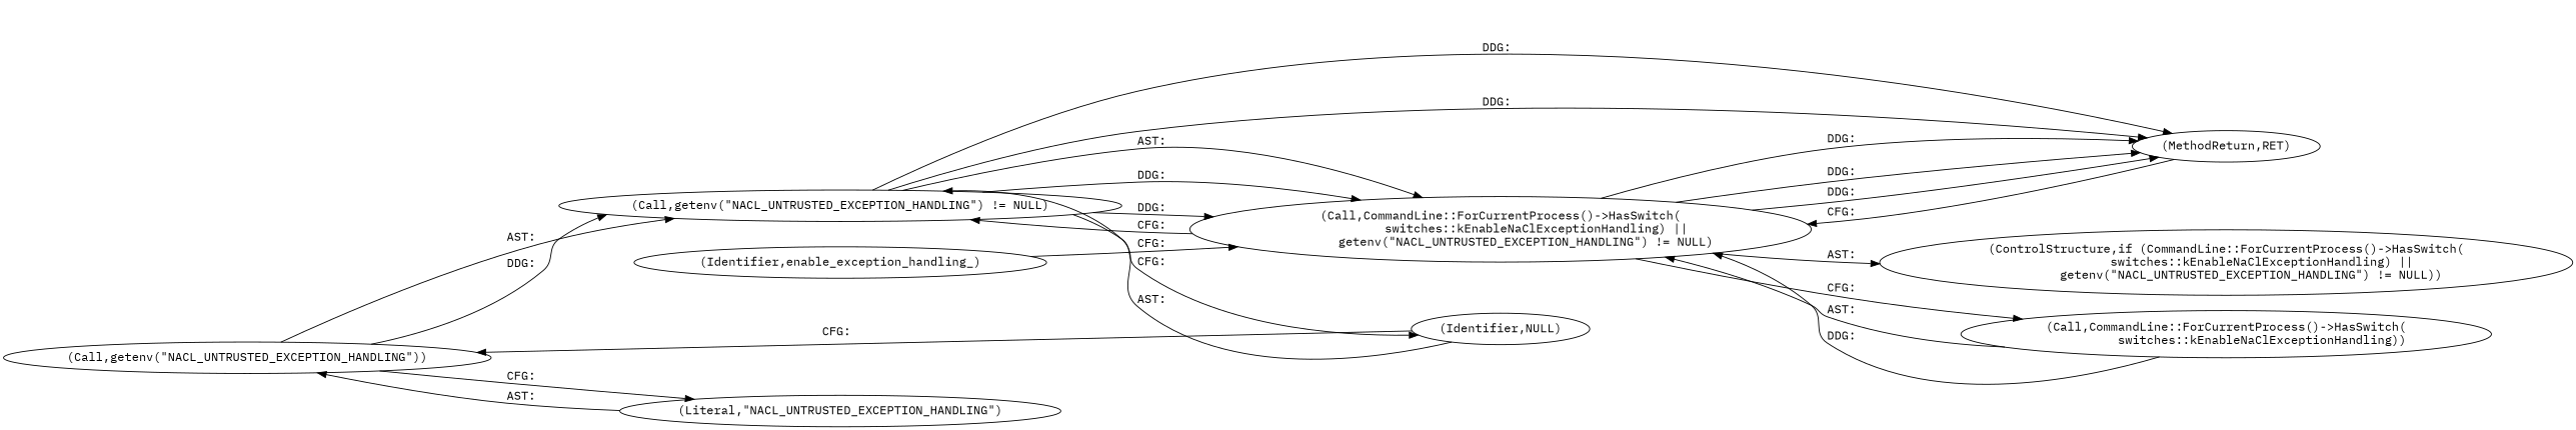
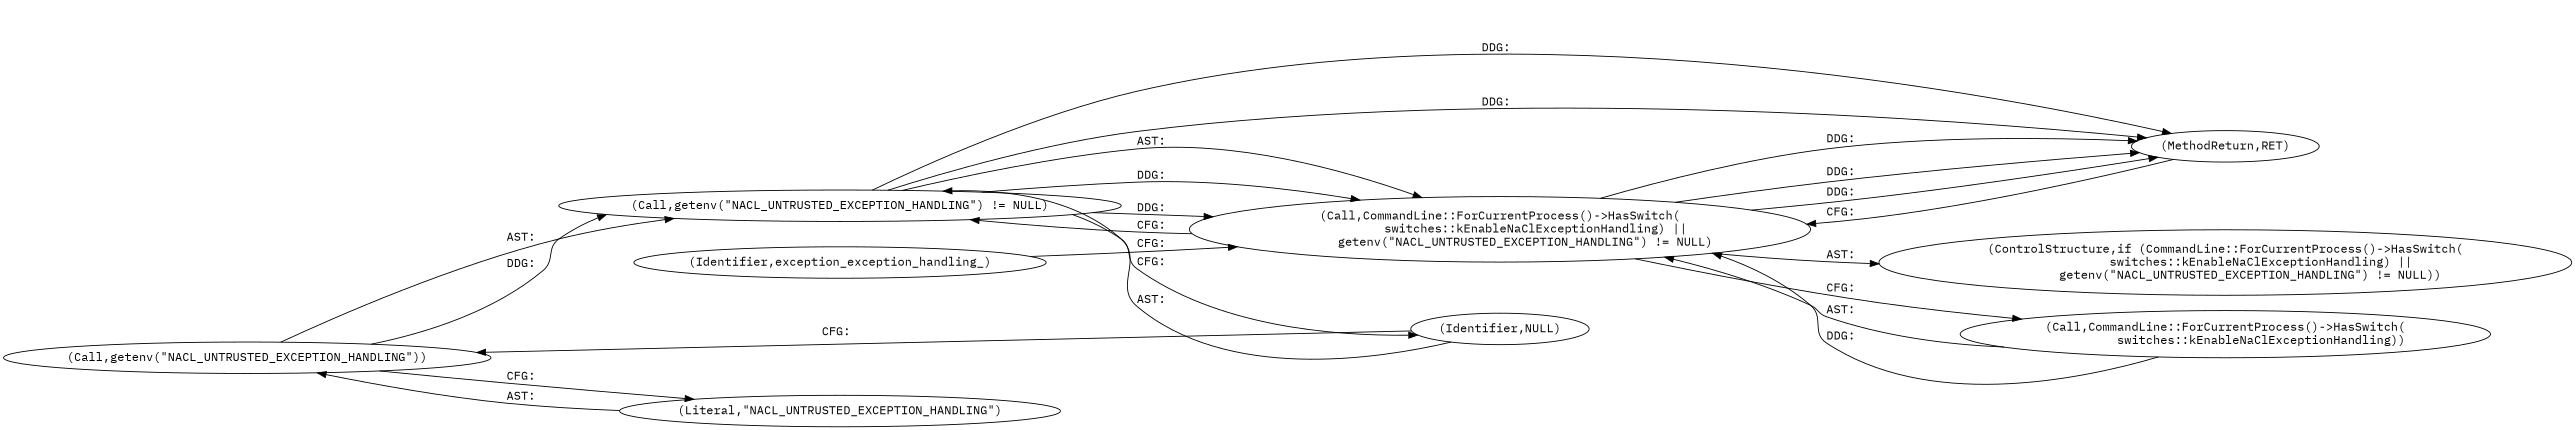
  digraph {
    rankdir=LR
    fontname="IBM Plex Mono"
    node [fontname="IBM Plex Mono"]
    edge [fontname="IBM Plex Mono"]
    n1 [label="(Call,getenv(\"NACL_UNTRUSTED_EXCEPTION_HANDLING\"))"]
    n2 [label="(Call,getenv(\"NACL_UNTRUSTED_EXCEPTION_HANDLING\") != NULL)"]
    n3 [label="(Literal,\"NACL_UNTRUSTED_EXCEPTION_HANDLING\")"]
    n4 [label="(Call,CommandLine::ForCurrentProcess()->HasSwitch(\n          switches::kEnableNaClExceptionHandling) ||\n       getenv(\"NACL_UNTRUSTED_EXCEPTION_HANDLING\") != NULL)"]
    n5 [label="(MethodReturn,RET)"]
    n6 [label="(Identifier,NULL)"]
    n7 [label="(ControlStructure,if (CommandLine::ForCurrentProcess()->HasSwitch(\n          switches::kEnableNaClExceptionHandling) ||\n       getenv(\"NACL_UNTRUSTED_EXCEPTION_HANDLING\") != NULL))"]
    n8 [label="(Call,CommandLine::ForCurrentProcess()->HasSwitch(\n          switches::kEnableNaClExceptionHandling))"]
-   n9 [label="(Identifier,enable_exception_handling_)"]
+   n9 [label="(Identifier,exception_exception_handling_)"]
    n1 -> n2 [label="AST: "]
    n1 -> n2 [label="DDG: "]
    n1 -> n3 [label="CFG: "]
    n2 -> n4 [label="AST: "]
    n2 -> n4 [label="DDG: "]
    n2 -> n4 [label="DDG: "]
    n2 -> n5 [label="DDG: "]
    n2 -> n5 [label="DDG: "]
    n2 -> n6 [label="CFG: "]
    n3 -> n1 [label="AST: "]
    n4 -> n2 [label="CFG: "]
    n4 -> n5 [label="DDG: "]
    n4 -> n5 [label="DDG: "]
    n4 -> n5 [label="DDG: "]
    n4 -> n7 [label="AST: "]
    n4 -> n8 [label="CFG: "]
    n5 -> n4 [label="CFG: "]
    n6 -> n1 [label="CFG: "]
    n6 -> n2 [label="AST: "]
    n8 -> n4 [label="AST: "]
    n8 -> n4 [label="DDG: "]
    n9 -> n4 [label="CFG: "]
  }
